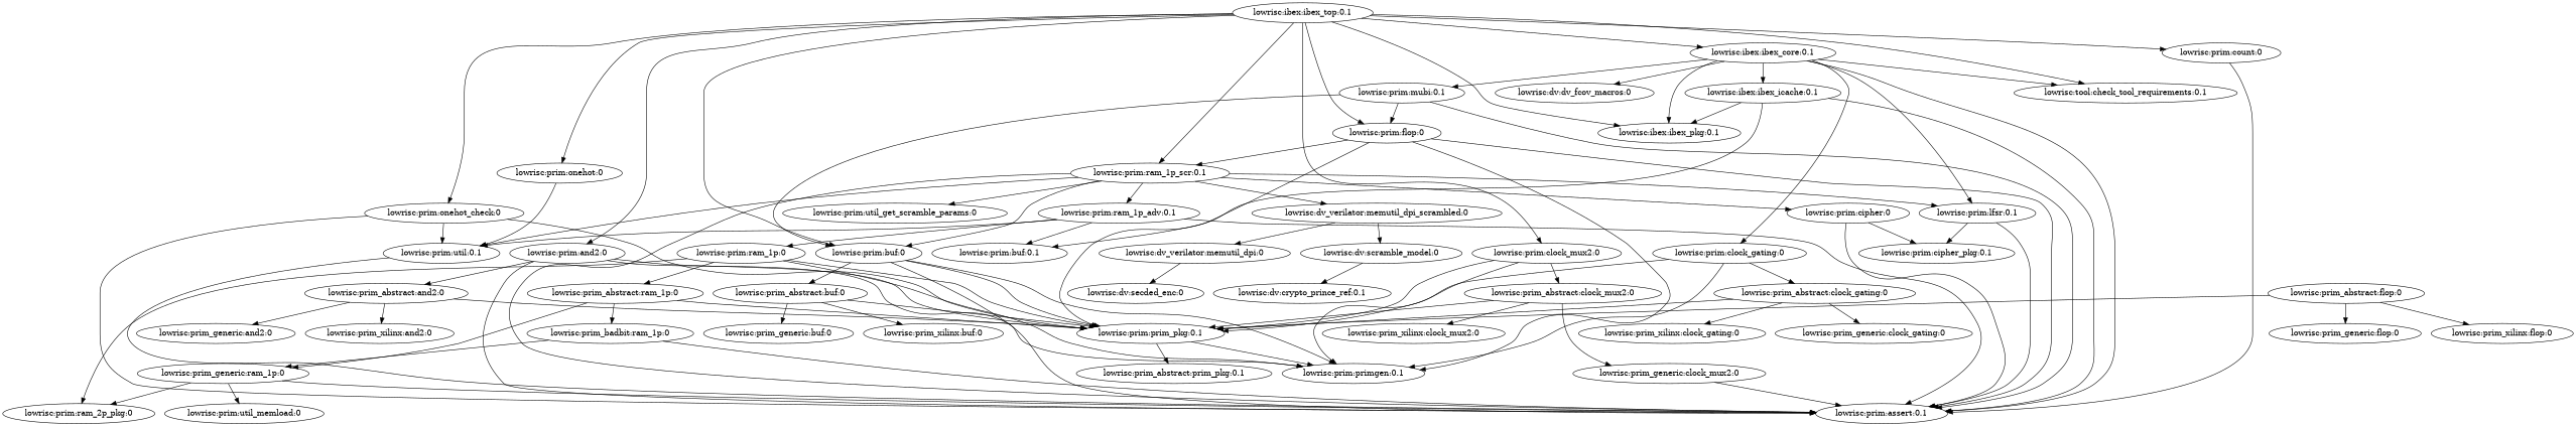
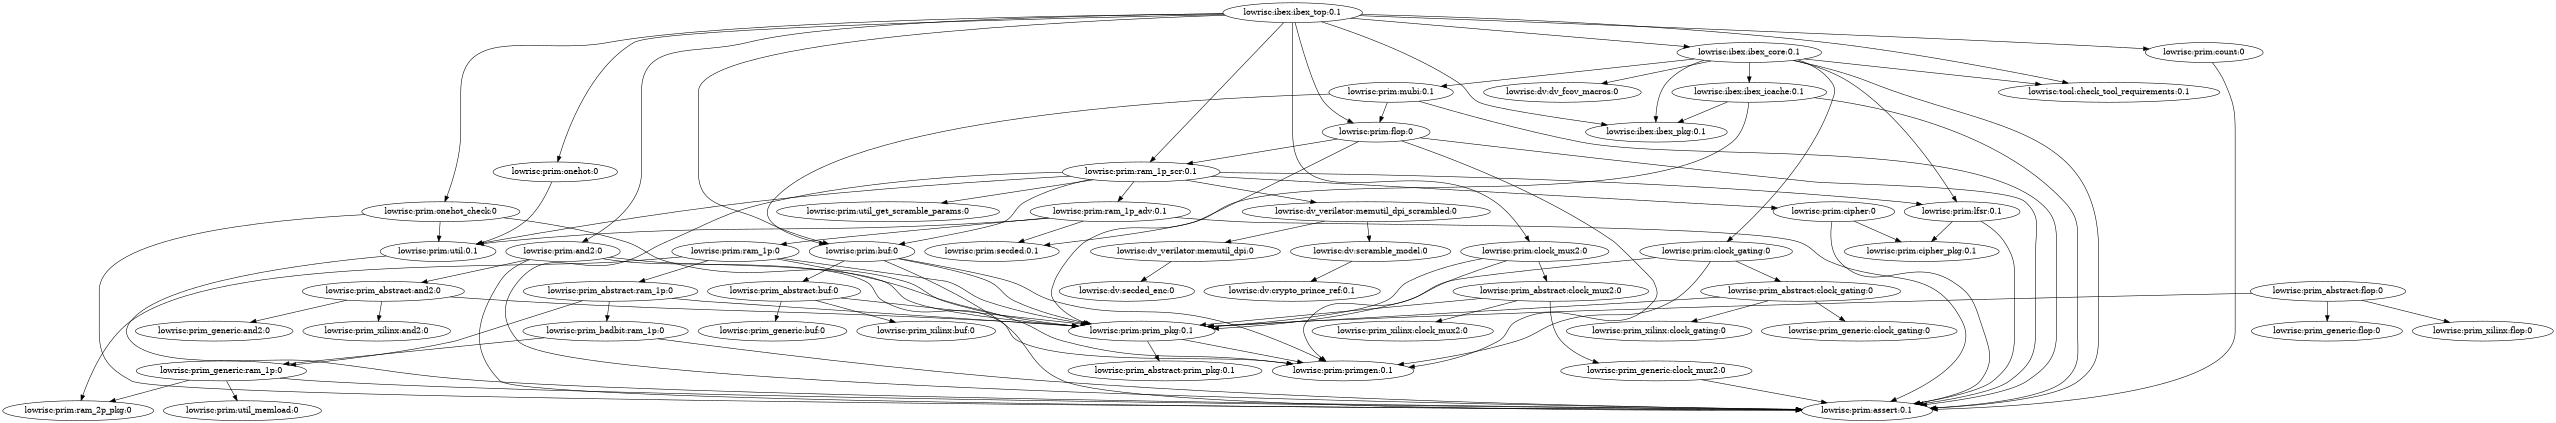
  digraph {
    "lowrisc:ibex:ibex_top:0.1"
    "lowrisc:prim:clock_mux2:0"
    "lowrisc:prim:buf:0"
    "lowrisc:prim:flop:0"
    "lowrisc:prim:and2:0"
    "lowrisc:prim:ram_1p_scr:0.1"
    "lowrisc:ibex:ibex_core:0.1"
    "lowrisc:prim:onehot:0"
    "lowrisc:ibex:ibex_pkg:0.1"
    "lowrisc:prim:count:0"
    "lowrisc:tool:check_tool_requirements:0.1"
    "lowrisc:prim:onehot_check:0"
    "lowrisc:prim:prim_pkg:0.1"
    "lowrisc:prim:primgen:0.1"
    "lowrisc:prim_abstract:clock_mux2:0"
    "lowrisc:prim:assert:0.1"
    "lowrisc:prim_abstract:buf:0"
    "lowrisc:prim_abstract:and2:0"
    "lowrisc:prim:util:0.1"
    "lowrisc:prim:cipher:0"
    "lowrisc:dv_verilator:memutil_dpi_scrambled:0"
    "lowrisc:prim:lfsr:0.1"
    "lowrisc:prim:util_get_scramble_params:0"
    "lowrisc:prim:ram_1p_adv:0.1"
    "lowrisc:dv:dv_fcov_macros:0"
    "lowrisc:prim:clock_gating:0"
    "lowrisc:ibex:ibex_icache:0.1"
    "lowrisc:prim:mubi:0.1"
    "lowrisc:prim_abstract:prim_pkg:0.1"
    "lowrisc:prim_xilinx:clock_mux2:0"
    "lowrisc:prim_generic:clock_mux2:0"
    "lowrisc:prim_generic:buf:0"
    "lowrisc:prim_xilinx:buf:0"
    "lowrisc:prim_abstract:flop:0"
    "lowrisc:prim_xilinx:flop:0"
    "lowrisc:prim_generic:flop:0"
    "lowrisc:prim_xilinx:and2:0"
    "lowrisc:prim_generic:and2:0"
    "lowrisc:prim:cipher_pkg:0.1"
    "lowrisc:dv:scramble_model:0"
    "lowrisc:dv_verilator:memutil_dpi:0"
-   "lowrisc:prim:secded:0.1" [label="lowrisc:prim:buf:0.1"]
+   "lowrisc:prim:secded:0.1"
    "lowrisc:prim:ram_1p:0"
    "lowrisc:prim_abstract:clock_gating:0"
    "lowrisc:dv:crypto_prince_ref:0.1"
    "lowrisc:dv:secded_enc:0"
    n47 [label="lowrisc:prim:ram_2p_pkg:0"]
    "lowrisc:prim_abstract:ram_1p:0"
    "lowrisc:prim_generic:ram_1p:0"
    "lowrisc:prim_badbit:ram_1p:0"
    "lowrisc:prim:util_memload:0"
    "lowrisc:prim_generic:clock_gating:0"
    "lowrisc:prim_xilinx:clock_gating:0"
    "lowrisc:ibex:ibex_top:0.1" -> "lowrisc:prim:clock_mux2:0"
    "lowrisc:ibex:ibex_top:0.1" -> "lowrisc:prim:buf:0"
    "lowrisc:ibex:ibex_top:0.1" -> "lowrisc:prim:flop:0"
    "lowrisc:ibex:ibex_top:0.1" -> "lowrisc:prim:and2:0"
    "lowrisc:ibex:ibex_top:0.1" -> "lowrisc:prim:ram_1p_scr:0.1"
    "lowrisc:ibex:ibex_top:0.1" -> "lowrisc:ibex:ibex_core:0.1"
    "lowrisc:ibex:ibex_top:0.1" -> "lowrisc:prim:onehot:0"
    "lowrisc:ibex:ibex_top:0.1" -> "lowrisc:ibex:ibex_pkg:0.1"
    "lowrisc:ibex:ibex_top:0.1" -> "lowrisc:prim:count:0"
    "lowrisc:ibex:ibex_top:0.1" -> "lowrisc:tool:check_tool_requirements:0.1"
    "lowrisc:ibex:ibex_top:0.1" -> "lowrisc:prim:onehot_check:0"
    "lowrisc:prim:clock_mux2:0" -> "lowrisc:prim:prim_pkg:0.1"
    "lowrisc:prim:clock_mux2:0" -> "lowrisc:prim:primgen:0.1"
    "lowrisc:prim:clock_mux2:0" -> "lowrisc:prim_abstract:clock_mux2:0"
    "lowrisc:prim:buf:0" -> "lowrisc:prim:prim_pkg:0.1"
    "lowrisc:prim:buf:0" -> "lowrisc:prim:primgen:0.1"
    "lowrisc:prim:buf:0" -> "lowrisc:prim:assert:0.1"
    "lowrisc:prim:buf:0" -> "lowrisc:prim_abstract:buf:0"
    "lowrisc:prim:flop:0" -> "lowrisc:prim:ram_1p_scr:0.1"
    "lowrisc:prim:flop:0" -> "lowrisc:prim:prim_pkg:0.1"
    "lowrisc:prim:flop:0" -> "lowrisc:prim:primgen:0.1"
    "lowrisc:prim:flop:0" -> "lowrisc:prim:assert:0.1"
    "lowrisc:prim:and2:0" -> "lowrisc:prim:prim_pkg:0.1"
    "lowrisc:prim:and2:0" -> "lowrisc:prim:primgen:0.1"
    "lowrisc:prim:and2:0" -> "lowrisc:prim:assert:0.1"
    "lowrisc:prim:and2:0" -> "lowrisc:prim_abstract:and2:0"
    "lowrisc:prim:ram_1p_scr:0.1" -> "lowrisc:prim:buf:0"
    "lowrisc:prim:ram_1p_scr:0.1" -> "lowrisc:prim:assert:0.1"
    "lowrisc:prim:ram_1p_scr:0.1" -> "lowrisc:prim:util:0.1"
    "lowrisc:prim:ram_1p_scr:0.1" -> "lowrisc:prim:cipher:0"
    "lowrisc:prim:ram_1p_scr:0.1" -> "lowrisc:dv_verilator:memutil_dpi_scrambled:0"
    "lowrisc:prim:ram_1p_scr:0.1" -> "lowrisc:prim:lfsr:0.1"
    "lowrisc:prim:ram_1p_scr:0.1" -> "lowrisc:prim:util_get_scramble_params:0"
    "lowrisc:prim:ram_1p_scr:0.1" -> "lowrisc:prim:ram_1p_adv:0.1"
    "lowrisc:ibex:ibex_core:0.1" -> "lowrisc:ibex:ibex_pkg:0.1"
    "lowrisc:ibex:ibex_core:0.1" -> "lowrisc:tool:check_tool_requirements:0.1"
    "lowrisc:ibex:ibex_core:0.1" -> "lowrisc:prim:assert:0.1"
    "lowrisc:ibex:ibex_core:0.1" -> "lowrisc:prim:lfsr:0.1"
    "lowrisc:ibex:ibex_core:0.1" -> "lowrisc:dv:dv_fcov_macros:0"
    "lowrisc:ibex:ibex_core:0.1" -> "lowrisc:prim:clock_gating:0"
    "lowrisc:ibex:ibex_core:0.1" -> "lowrisc:ibex:ibex_icache:0.1"
    "lowrisc:ibex:ibex_core:0.1" -> "lowrisc:prim:mubi:0.1"
    "lowrisc:prim:onehot:0" -> "lowrisc:prim:util:0.1"
    "lowrisc:prim:count:0" -> "lowrisc:prim:assert:0.1"
    "lowrisc:prim:onehot_check:0" -> "lowrisc:prim:prim_pkg:0.1"
    "lowrisc:prim:onehot_check:0" -> "lowrisc:prim:assert:0.1"
    "lowrisc:prim:onehot_check:0" -> "lowrisc:prim:util:0.1"
    "lowrisc:prim:prim_pkg:0.1" -> "lowrisc:prim:primgen:0.1"
    "lowrisc:prim:prim_pkg:0.1" -> "lowrisc:prim_abstract:prim_pkg:0.1"
    "lowrisc:prim_abstract:clock_mux2:0" -> "lowrisc:prim:prim_pkg:0.1"
    "lowrisc:prim_abstract:clock_mux2:0" -> "lowrisc:prim_xilinx:clock_mux2:0"
    "lowrisc:prim_abstract:clock_mux2:0" -> "lowrisc:prim_generic:clock_mux2:0"
    "lowrisc:prim_abstract:buf:0" -> "lowrisc:prim:prim_pkg:0.1"
    "lowrisc:prim_abstract:buf:0" -> "lowrisc:prim_generic:buf:0"
    "lowrisc:prim_abstract:buf:0" -> "lowrisc:prim_xilinx:buf:0"
    "lowrisc:prim_abstract:and2:0" -> "lowrisc:prim:prim_pkg:0.1"
    "lowrisc:prim_abstract:and2:0" -> "lowrisc:prim_xilinx:and2:0"
    "lowrisc:prim_abstract:and2:0" -> "lowrisc:prim_generic:and2:0"
    "lowrisc:prim:util:0.1" -> "lowrisc:prim:assert:0.1"
    "lowrisc:prim:cipher:0" -> "lowrisc:prim:assert:0.1"
    "lowrisc:prim:cipher:0" -> "lowrisc:prim:cipher_pkg:0.1"
    "lowrisc:dv_verilator:memutil_dpi_scrambled:0" -> "lowrisc:dv:scramble_model:0"
    "lowrisc:dv_verilator:memutil_dpi_scrambled:0" -> "lowrisc:dv_verilator:memutil_dpi:0"
    "lowrisc:prim:lfsr:0.1" -> "lowrisc:prim:assert:0.1"
    "lowrisc:prim:lfsr:0.1" -> "lowrisc:prim:cipher_pkg:0.1"
    "lowrisc:prim:ram_1p_adv:0.1" -> "lowrisc:prim:assert:0.1"
    "lowrisc:prim:ram_1p_adv:0.1" -> "lowrisc:prim:util:0.1"
    "lowrisc:prim:ram_1p_adv:0.1" -> "lowrisc:prim:secded:0.1"
    "lowrisc:prim:ram_1p_adv:0.1" -> "lowrisc:prim:ram_1p:0"
    "lowrisc:prim:clock_gating:0" -> "lowrisc:prim:prim_pkg:0.1"
    "lowrisc:prim:clock_gating:0" -> "lowrisc:prim:primgen:0.1"
    "lowrisc:prim:clock_gating:0" -> "lowrisc:prim_abstract:clock_gating:0"
    "lowrisc:ibex:ibex_icache:0.1" -> "lowrisc:ibex:ibex_pkg:0.1"
    "lowrisc:ibex:ibex_icache:0.1" -> "lowrisc:prim:assert:0.1"
    "lowrisc:ibex:ibex_icache:0.1" -> "lowrisc:prim:secded:0.1"
    "lowrisc:prim:mubi:0.1" -> "lowrisc:prim:buf:0"
    "lowrisc:prim:mubi:0.1" -> "lowrisc:prim:flop:0"
    "lowrisc:prim:mubi:0.1" -> "lowrisc:prim:assert:0.1"
    "lowrisc:prim_generic:clock_mux2:0" -> "lowrisc:prim:assert:0.1"
    "lowrisc:prim_abstract:flop:0" -> "lowrisc:prim:prim_pkg:0.1"
    "lowrisc:prim_abstract:flop:0" -> "lowrisc:prim_xilinx:flop:0"
    "lowrisc:prim_abstract:flop:0" -> "lowrisc:prim_generic:flop:0"
    "lowrisc:dv:scramble_model:0" -> "lowrisc:dv:crypto_prince_ref:0.1"
    "lowrisc:dv_verilator:memutil_dpi:0" -> "lowrisc:dv:secded_enc:0"
    "lowrisc:prim:ram_1p:0" -> "lowrisc:prim:prim_pkg:0.1"
    "lowrisc:prim:ram_1p:0" -> "lowrisc:prim:primgen:0.1"
    "lowrisc:prim:ram_1p:0" -> n47
    "lowrisc:prim:ram_1p:0" -> "lowrisc:prim_abstract:ram_1p:0"
    "lowrisc:prim_abstract:clock_gating:0" -> "lowrisc:prim:prim_pkg:0.1"
    "lowrisc:prim_abstract:clock_gating:0" -> "lowrisc:prim_generic:clock_gating:0"
    "lowrisc:prim_abstract:clock_gating:0" -> "lowrisc:prim_xilinx:clock_gating:0"
    "lowrisc:prim_abstract:ram_1p:0" -> "lowrisc:prim:prim_pkg:0.1"
    "lowrisc:prim_abstract:ram_1p:0" -> "lowrisc:prim_generic:ram_1p:0"
    "lowrisc:prim_abstract:ram_1p:0" -> "lowrisc:prim_badbit:ram_1p:0"
    "lowrisc:prim_generic:ram_1p:0" -> "lowrisc:prim:assert:0.1"
    "lowrisc:prim_generic:ram_1p:0" -> n47
    "lowrisc:prim_generic:ram_1p:0" -> "lowrisc:prim:util_memload:0"
    "lowrisc:prim_badbit:ram_1p:0" -> "lowrisc:prim:assert:0.1"
    "lowrisc:prim_badbit:ram_1p:0" -> "lowrisc:prim_generic:ram_1p:0"
  }
